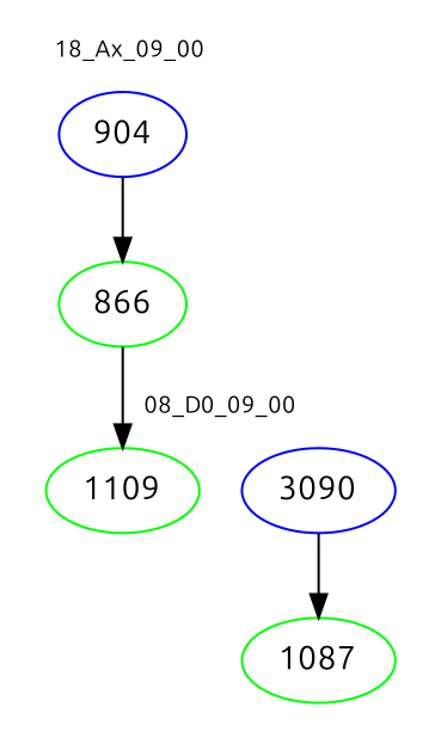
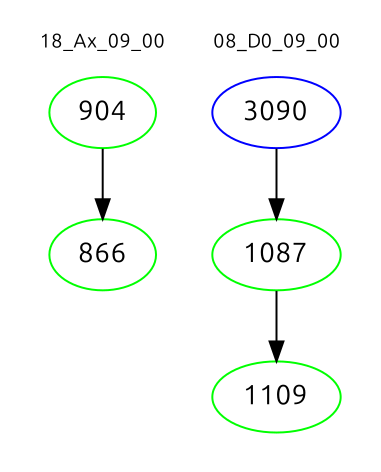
  digraph {
    fontname=Ubuntu
    node [color=green fontname=Ubuntu]
    edge [color=black fontname=Ubuntu]
-   n1 [color=blue label=904]
+   n1 [label=904]
    n2 [label=866]
    n3 [color=blue label=3090]
    n4 [label=1087]
    n5 [label=1109]
    subgraph cluster_1 {
      color=white
      fontsize=10
      label="18_Ax_09_00"
      n1
      n2
    }
    subgraph cluster_2 {
      color=white
      fontsize=10
      label="08_D0_09_00"
      n3
      n4
      n5
    }
    n1 -> n2
    n3 -> n4
-   n2 -> n5
+   n4 -> n5
  }
